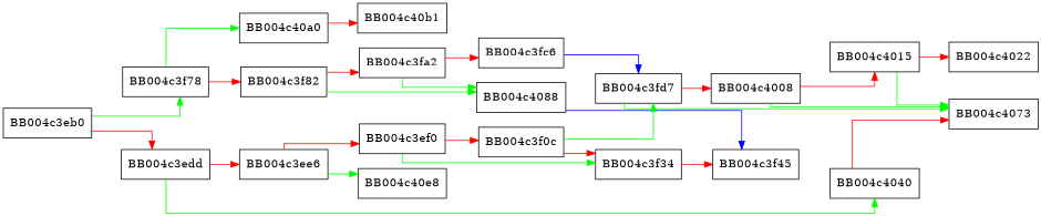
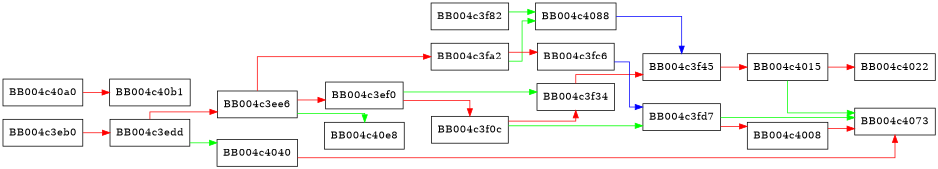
  digraph {
    rankdir=LR
    splines=ortho
    node [shape=box]
    edge [color=red]
    BB004c3eb0
-   BB004c3f78
    BB004c3edd
    BB004c40a0
    BB004c3f82
    BB004c4040
    BB004c3ee6
    BB004c40b1
    BB004c4088
    BB004c3fa2
    BB004c4073
    BB004c40e8
    BB004c3ef0
    BB004c3f34
    BB004c3f0c
    BB004c3f45
    BB004c3fd7
    BB004c4008
    BB004c4015
    BB004c3fc6
    BB004c4022
-   BB004c3eb0 -> BB004c3f78 [color=green]
    BB004c3eb0 -> BB004c3edd
-   BB004c3f78 -> BB004c40a0 [color=green]
-   BB004c3f78 -> BB004c3f82
    BB004c3edd -> BB004c4040 [color=green]
    BB004c3edd -> BB004c3ee6
    BB004c40a0 -> BB004c40b1
    BB004c3f82 -> BB004c4088 [color=green]
-   BB004c3f82 -> BB004c3fa2
+   BB004c3ee6 -> BB004c3fa2
    BB004c4040 -> BB004c4073
    BB004c3ee6 -> BB004c40e8 [color=green]
    BB004c3ee6 -> BB004c3ef0
    BB004c4088 -> BB004c3f45 [color=blue]
    BB004c3fa2 -> BB004c4088 [color=green]
    BB004c3fa2 -> BB004c3fc6
    BB004c3ef0 -> BB004c3f34 [color=green]
    BB004c3ef0 -> BB004c3f0c
    BB004c3f34 -> BB004c3f45
    BB004c3f0c -> BB004c3f34
    BB004c3f0c -> BB004c3fd7 [color=green]
    BB004c3fd7 -> BB004c4073 [color=green]
    BB004c3fd7 -> BB004c4008
-   BB004c4008 -> BB004c4073 [color=green]
-   BB004c4008 -> BB004c4015
+   BB004c4008 -> BB004c4073
+   BB004c3f45 -> BB004c4015
    BB004c4015 -> BB004c4073 [color=green]
    BB004c4015 -> BB004c4022
    BB004c3fc6 -> BB004c3fd7 [color=blue]
  }
